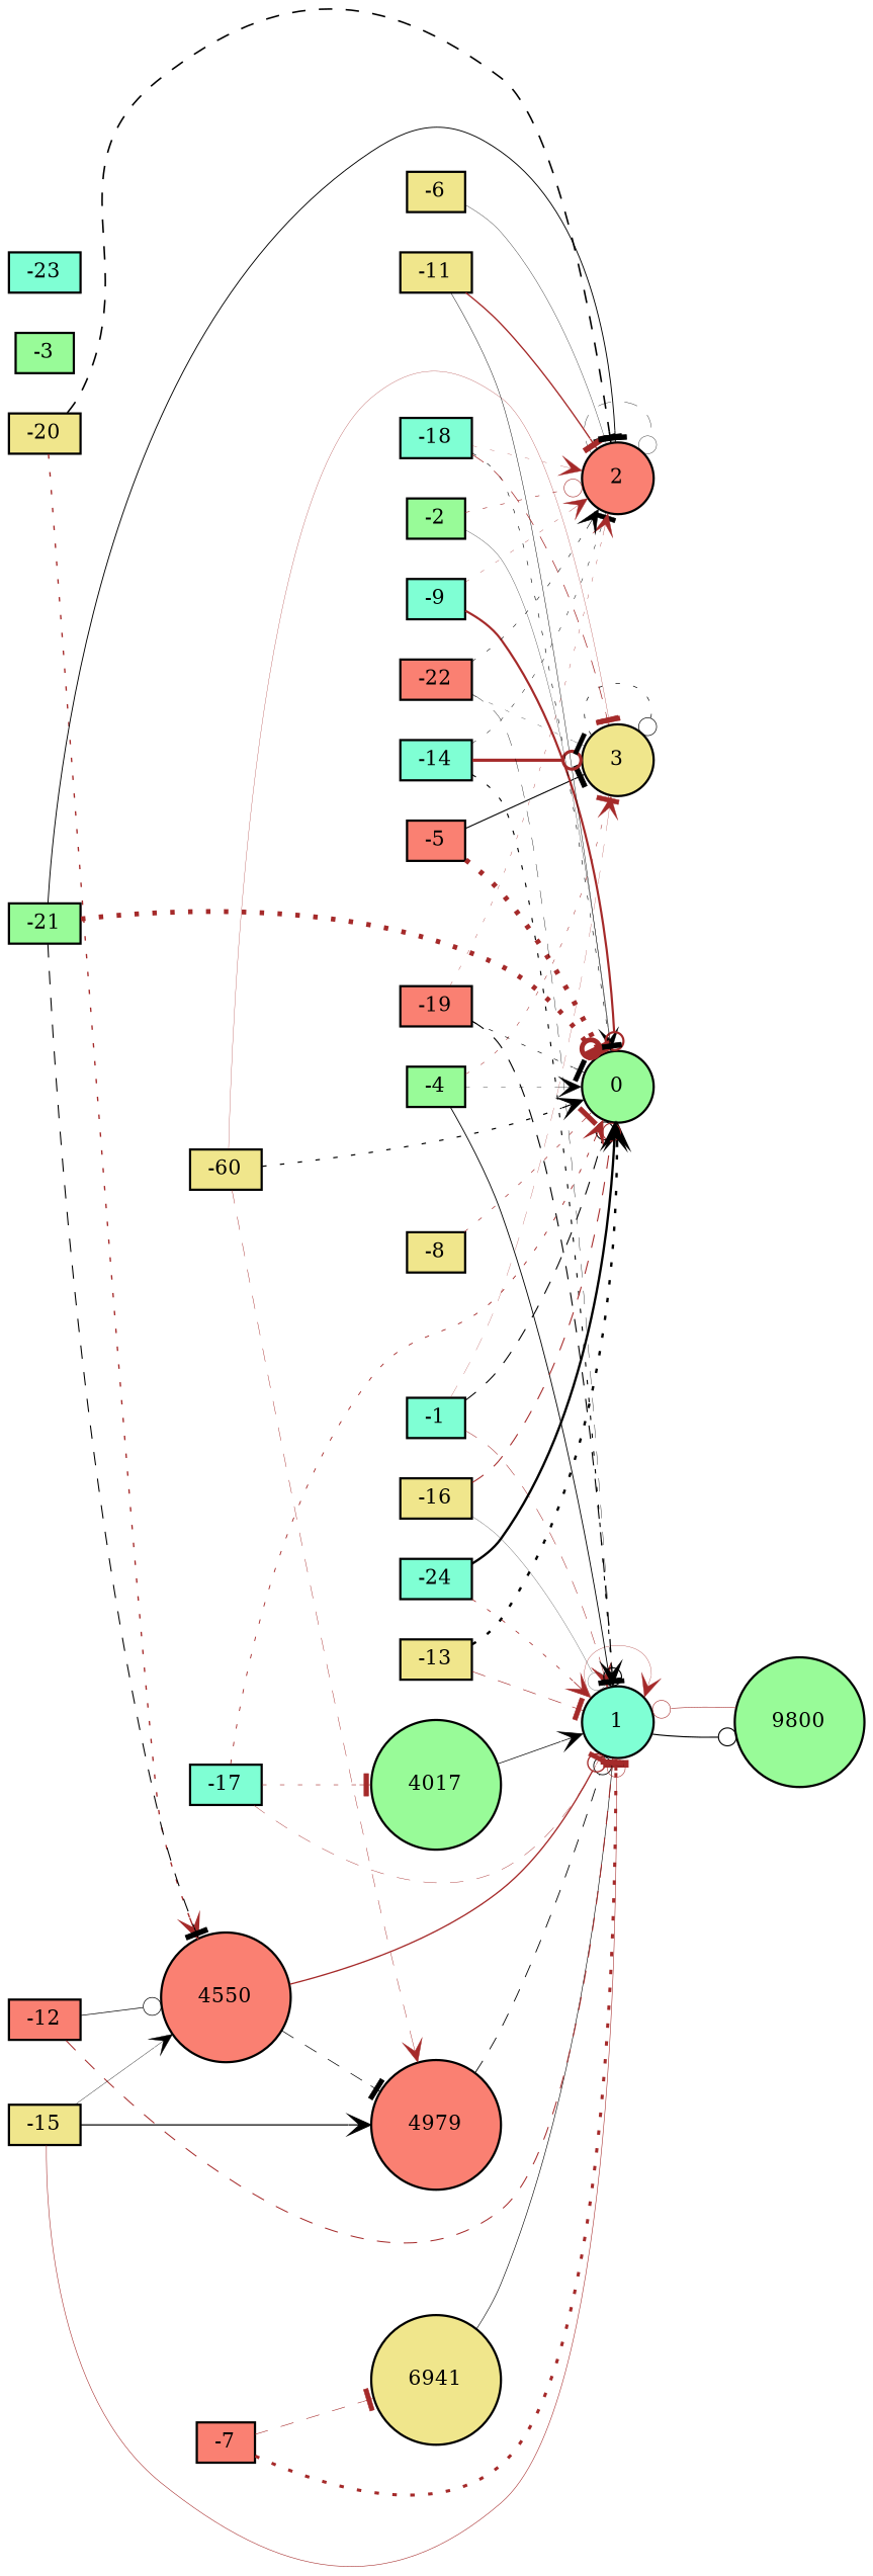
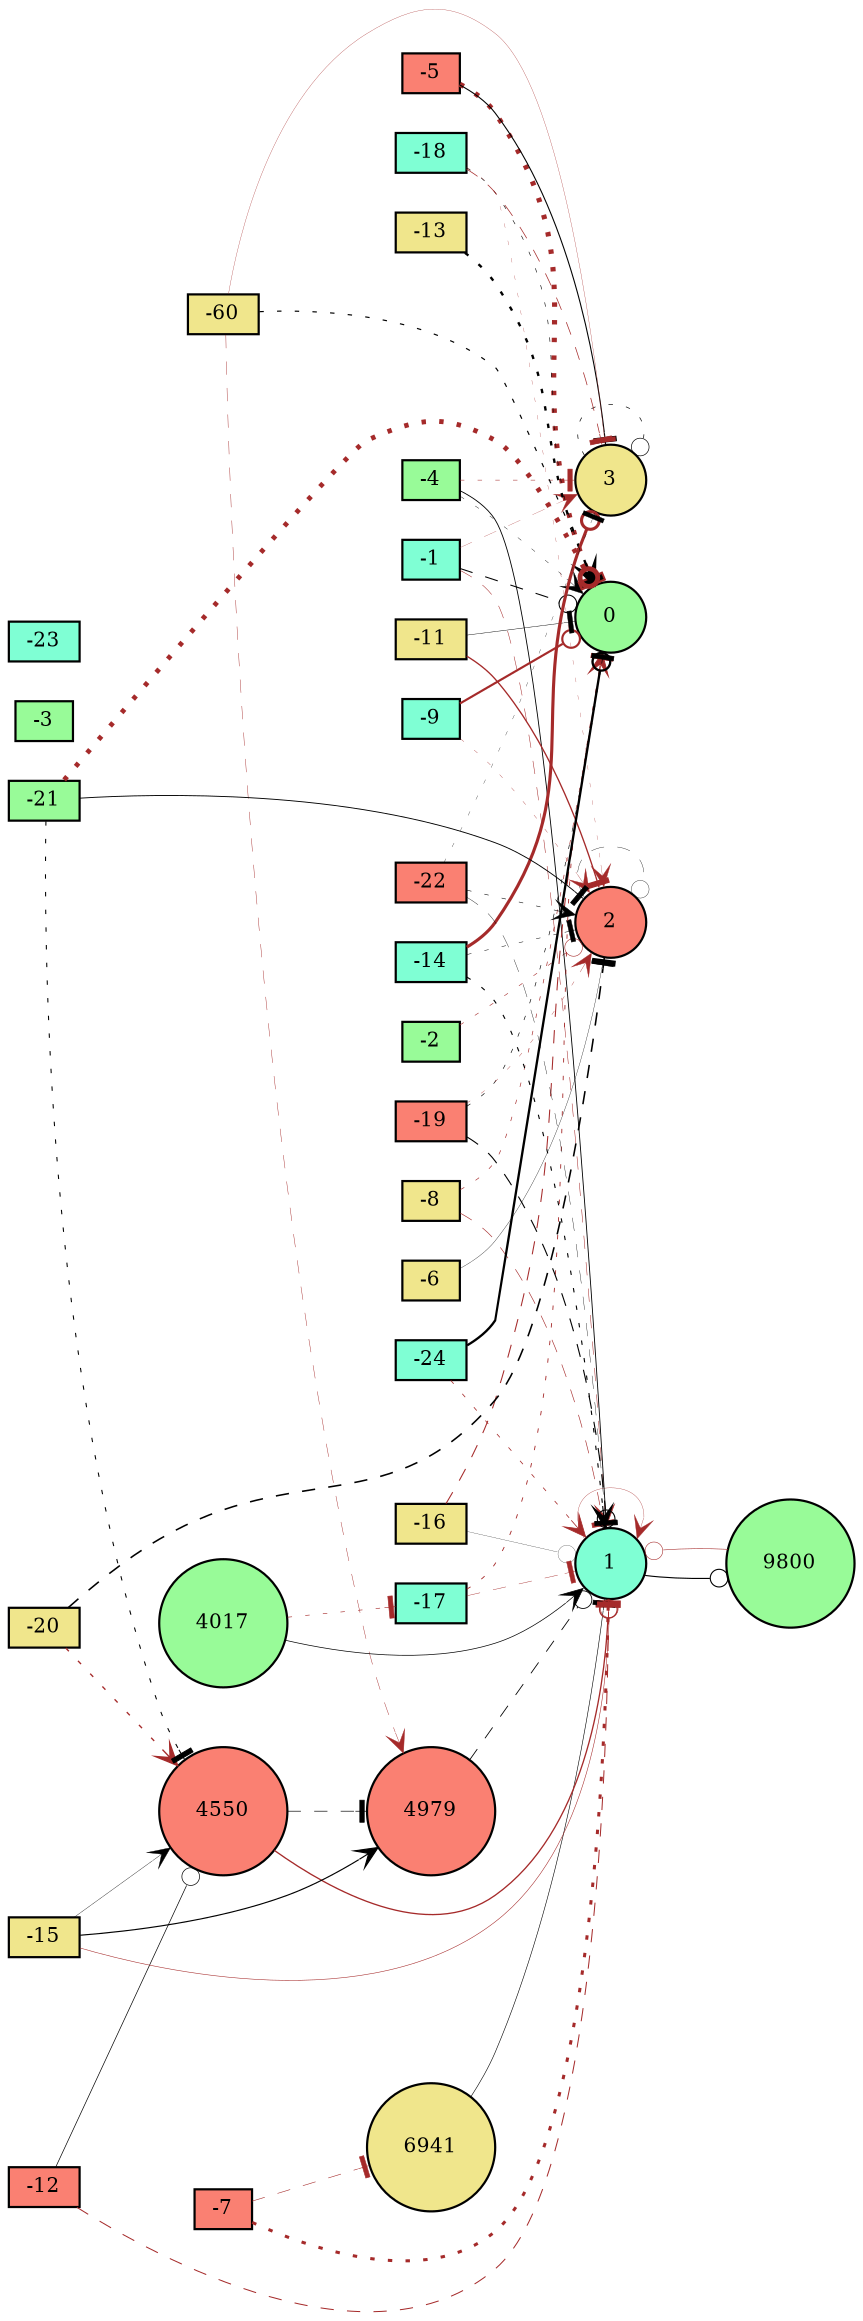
  digraph {
    rankdir=LR
    node [fillcolor=khaki fontsize=9 shape=box style=filled]
    edge [arrowhead=tee color=black style=dotted]
    -1 [fillcolor=aquamarine height=0.2 width=0.2]
    0 [fillcolor=palegreen height=0.2 shape=circle width=0.2]
    1 [fillcolor=aquamarine height=0.2 shape=circle width=0.2]
    3 [height=0.2 shape=circle width=0.2]
    n5 [fillcolor=palegreen height=0.2 label=9800 shape=circle width=0.2]
    -2 [fillcolor=palegreen height=0.2 width=0.2]
    2 [fillcolor=salmon height=0.2 shape=circle width=0.2]
    -3 [fillcolor=palegreen height=0.2 width=0.2]
    -4 [fillcolor=palegreen height=0.2 width=0.2]
    -5 [fillcolor=salmon height=0.2 width=0.2]
    -6 [height=0.2 width=0.2]
    -7 [fillcolor=salmon height=0.2 width=0.2]
    6941 [height=0.2 shape=circle width=0.2]
    -8 [height=0.2 width=0.2]
    -9 [fillcolor=aquamarine height=0.2 width=0.2]
    n16 [height=0.2 label=-60 width=0.2]
    4979 [fillcolor=salmon height=0.2 shape=circle width=0.2]
    -11 [height=0.2 width=0.2]
    -12 [fillcolor=salmon height=0.2 width=0.2]
    4550 [fillcolor=salmon height=0.2 shape=circle width=0.2]
    -13 [height=0.2 width=0.2]
    -14 [fillcolor=aquamarine height=0.2 width=0.2]
    -15 [height=0.2 width=0.2]
    -16 [height=0.2 width=0.2]
    -17 [fillcolor=aquamarine height=0.2 width=0.2]
    4017 [fillcolor=palegreen height=0.2 shape=circle width=0.2]
    -18 [fillcolor=aquamarine height=0.2 width=0.2]
    -19 [fillcolor=salmon height=0.2 width=0.2]
    -20 [height=0.2 width=0.2]
    -21 [fillcolor=palegreen height=0.2 width=0.2]
    -22 [fillcolor=salmon height=0.2 width=0.2]
    -23 [fillcolor=aquamarine height=0.2 width=0.2]
    -24 [fillcolor=aquamarine height=0.2 width=0.2]
    -1 -> 0 [arrowhead=odot penwidth=0.47697597136540093 style=dashed]
    -1 -> 1 [arrowhead=vee color=brown penwidth=0.23160915231537094 style=dashed]
    -1 -> 3 [arrowhead=vee color=brown penwidth=0.1166719780611492 style=dashed]
    1 -> 1 [arrowhead=vee color=brown penwidth=0.1481890045795581 style=solid]
    1 -> n5 [arrowhead=odot penwidth=0.5024971681177284 style=solid]
    3 -> 3 [arrowhead=odot penwidth=0.304832499144577]
    n5 -> 1 [arrowhead=odot color=brown penwidth=0.25575443236966067 style=solid]
-   -2 -> 0 [arrowhead=vee penwidth=0.12804626420540208 style=solid]
    -2 -> 2 [arrowhead=odot color=brown penwidth=0.2646555428804105]
    2 -> 2 [arrowhead=odot penwidth=0.15861583324931638 style=dashed]
    -4 -> 0 [arrowhead=vee penwidth=0.17418412901418096]
    -4 -> 1 [penwidth=0.39458839336742335 style=solid]
    -4 -> 3 [color=brown penwidth=0.22752622137283027]
    -5 -> 0 [color=brown penwidth=2.3177810646852275]
    -5 -> 3 [penwidth=0.49122800091894436 style=solid]
    -6 -> 2 [penwidth=0.14724402442190543 style=solid]
    -7 -> 1 [color=brown penwidth=1.3717008491308065]
    -7 -> 6941 [color=brown penwidth=0.2574484782925409 style=dashed]
    6941 -> 1 [penwidth=0.2642864118761049 style=solid]
    -8 -> 0 [color=brown penwidth=0.29747230566017124]
-   -13 -> 1 [color=brown penwidth=0.2819302005276126 style=dashed]
+   -8 -> 1 [color=brown penwidth=0.2819302005276126 style=dashed]
    -9 -> 0 [arrowhead=odot color=brown penwidth=0.9813064727030053 style=solid]
    -9 -> 2 [arrowhead=vee color=brown penwidth=0.15014342069959846]
    n16 -> 0 [arrowhead=vee penwidth=0.5357919849575262]
    n16 -> 3 [color=brown penwidth=0.13505208774688732 style=solid]
    n16 -> 4979 [arrowhead=vee color=brown penwidth=0.196097995078926 style=dashed]
    4979 -> 1 [arrowhead=odot penwidth=0.38144495164357495 style=dashed]
    -11 -> 0 [penwidth=0.19703319559003055 style=solid]
    -11 -> 2 [color=brown penwidth=0.6048289071577871 style=solid]
    -12 -> 1 [color=brown penwidth=0.45805872352187205 style=dashed]
    -12 -> 4550 [arrowhead=odot penwidth=0.3131393596462686 style=solid]
    4550 -> 1 [arrowhead=odot color=brown penwidth=0.5977097848989821 style=solid]
    4550 -> 4979 [penwidth=0.3109263475445368 style=dashed]
    -13 -> 0 [arrowhead=vee penwidth=1.0756434529663286]
    -14 -> 1 [arrowhead=vee penwidth=0.5041960420103908]
    -14 -> 3 [arrowhead=odot color=brown penwidth=1.41490532354465 style=solid]
    -14 -> 2 [penwidth=0.20841237662646497]
    -15 -> 1 [arrowhead=odot color=brown penwidth=0.24941249516953176 style=solid]
    -15 -> 4979 [arrowhead=vee penwidth=0.521429720921237 style=solid]
    -15 -> 4550 [arrowhead=vee penwidth=0.15931995690774226 style=solid]
    -16 -> 0 [arrowhead=odot color=brown penwidth=0.4766895291605 style=dashed]
    -16 -> 1 [arrowhead=odot penwidth=0.10694898888187274 style=solid]
    -17 -> 0 [arrowhead=vee color=brown penwidth=0.4009094470674902]
    -17 -> 1 [color=brown penwidth=0.189408554304634 style=dashed]
-   -17 -> 4017 [color=brown penwidth=0.28221399960605975]
+   4017 -> -17 [color=brown penwidth=0.28221399960605975]
    4017 -> 1 [arrowhead=vee penwidth=0.3179535546942601 style=solid]
    -18 -> 0 [penwidth=0.2622184918019825]
    -18 -> 3 [color=brown penwidth=0.3285973185213165 style=dashed]
    -18 -> 2 [arrowhead=vee color=brown penwidth=0.12469527016134557]
    -19 -> 0 [penwidth=0.28193470644160024]
    -19 -> 1 [arrowhead=odot penwidth=0.4996075156831258 style=dashed]
    -19 -> 2 [arrowhead=vee color=brown penwidth=0.15761565784901405]
    -20 -> 2 [penwidth=0.7132855777977432 style=dashed]
    -20 -> 4550 [arrowhead=vee color=brown penwidth=0.6142467161066938]
    -21 -> 0 [arrowhead=odot color=brown penwidth=2.1994294392590237]
    -21 -> 2 [penwidth=0.4129288308330261 style=solid]
-   -21 -> 4550 [penwidth=0.47829949762429214 style=dashed]
+   -21 -> 4550 [penwidth=0.47829949762429214]
    -22 -> 1 [penwidth=0.16365909991295502 style=dashed]
    -22 -> 3 [penwidth=0.12827127138202934]
    -22 -> 2 [arrowhead=vee penwidth=0.24631222469895356]
-   -24 -> 0 [arrowhead=vee penwidth=1.0524114258658939 style=solid]
+   -24 -> 0 [arrowhead=odot penwidth=1.0524114258658939 style=solid]
    -24 -> 1 [arrowhead=vee color=brown penwidth=0.3529022053266413]
  }
